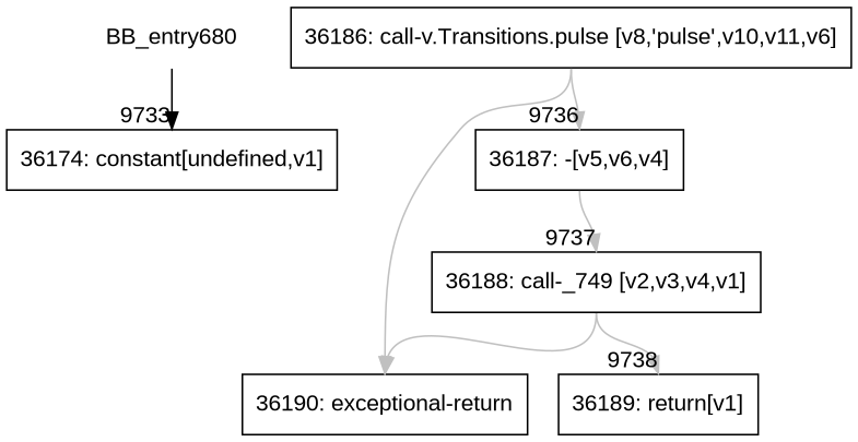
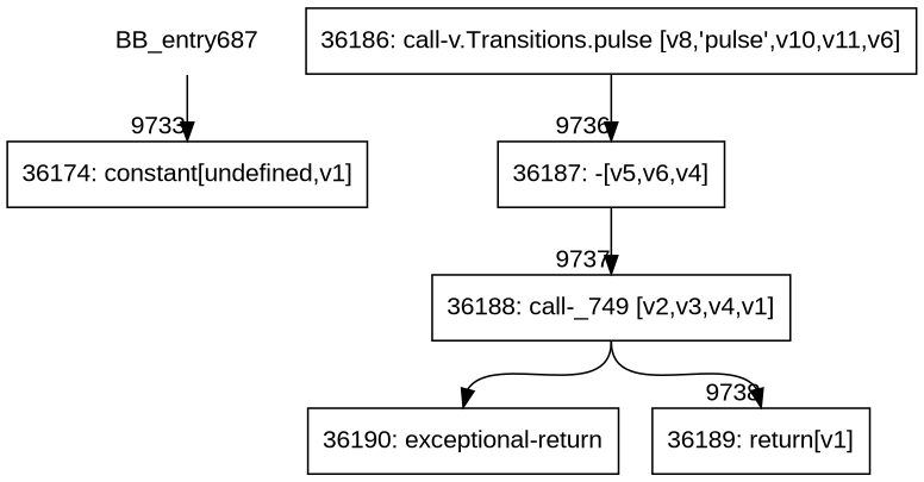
  digraph {
    fontname="Liberation Sans"
    rankdir=TD
    node [fontname="Liberation Sans" shape=record]
    edge [fontname="Liberation Sans" headport=n tailport=s]
-   BB_entry680 [shape=none]
+   BB_entry680 [shape=none label=BB_entry687]
    n2 [label="{36174: constant[undefined,v1]}"]
    n3 [label="{36186: call-v.Transitions.pulse [v8,'pulse',v10,v11,v6]}"]
    n4 [label="{36190: exceptional-return}"]
    n5 [label="{36187: -[v5,v6,v4]}"]
    n6 [label="{36188: call-_749 [v2,v3,v4,v1]}"]
    n7 [label="{36189: return[v1]}"]
    BB_entry680 -> n2 [headlabel="    9733"]
-   n3 -> n4 [color=gray]
-   n3 -> n5 [headlabel="      9736" color=gray]
-   n5 -> n6 [headlabel="      9737" color=gray]
-   n6 -> n4 [color=gray]
-   n6 -> n7 [headlabel="      9738" color=gray]
+   n3 -> n5 [headlabel="      9736"]
+   n5 -> n6 [headlabel="      9737"]
+   n6 -> n4 [color=black]
+   n6 -> n7 [headlabel="      9738"]
  }
